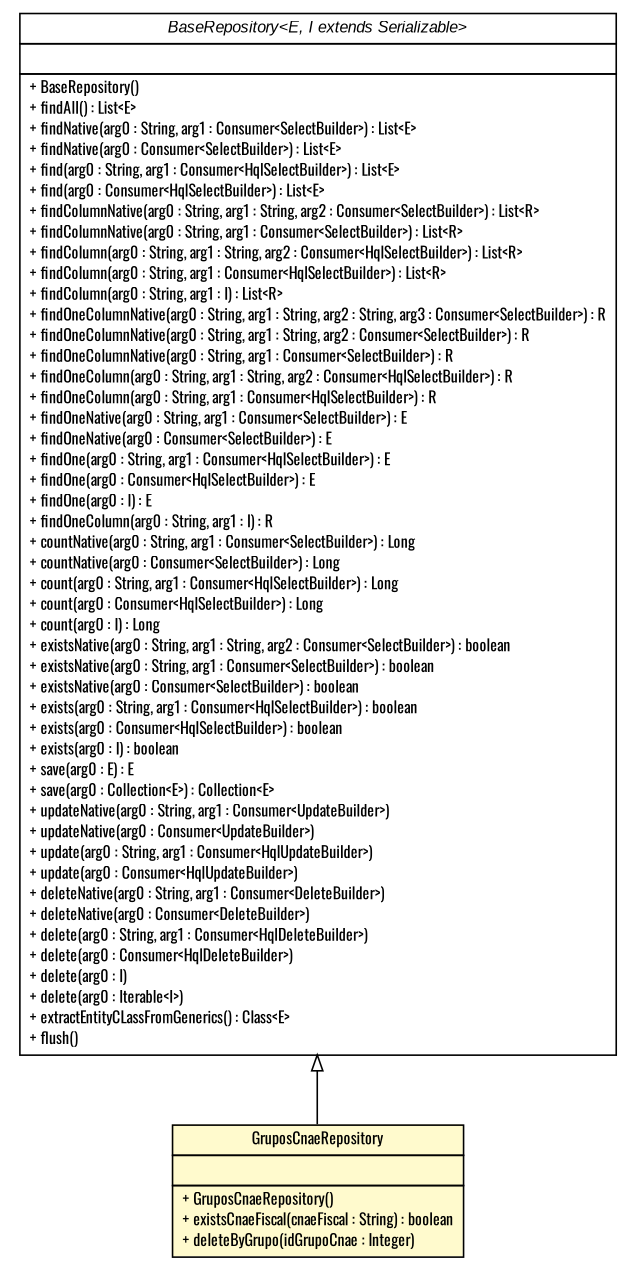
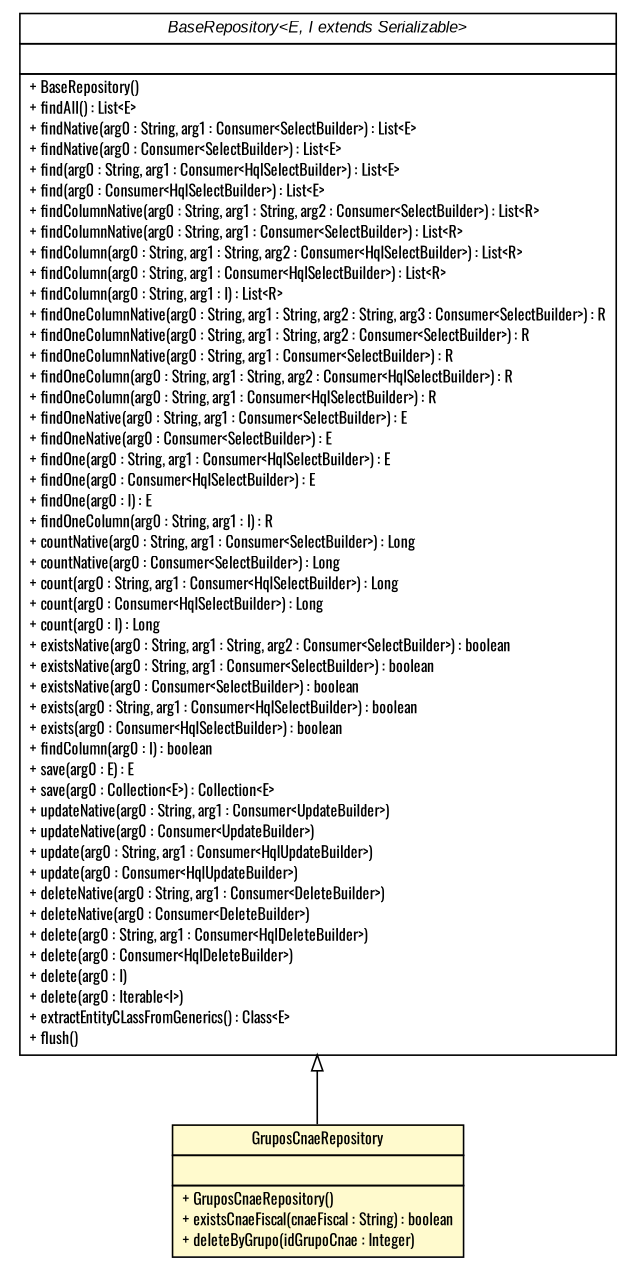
  digraph {
    nodesep=0.25
    ranksep=0.5
    fontname=Oswald
    node [fontcolor=black fontname=Oswald fontsize=10.0 shape=plaintext]
    n1 [label=<<table title="br.gov.to.sefaz.arr.persistence.repository.GruposCnaeRepository" border="0" cellborder="1" cellspacing="0" cellpadding="2" port="p" bgcolor="lemonChiffon" href="./GruposCnaeRepository.html"> 		<tr><td><table border="0" cellspacing="0" cellpadding="1"> <tr><td align="center" balign="center"> GruposCnaeRepository </td></tr> 		</table></td></tr> 		<tr><td><table border="0" cellspacing="0" cellpadding="1"> <tr><td align="left" balign="left">  </td></tr> 		</table></td></tr> 		<tr><td><table border="0" cellspacing="0" cellpadding="1"> <tr><td align="left" balign="left"> + GruposCnaeRepository() </td></tr> <tr><td align="left" balign="left"> + existsCnaeFiscal(cnaeFiscal : String) : boolean </td></tr> <tr><td align="left" balign="left"> + deleteByGrupo(idGrupoCnae : Integer) </td></tr> 		</table></td></tr> 		</table>>]
-   n2 [label=<<table title="br.gov.to.sefaz.persistence.repository.BaseRepository" border="0" cellborder="1" cellspacing="0" cellpadding="2" port="p" href="http://java.sun.com/j2se/1.4.2/docs/api/br/gov/to/sefaz/persistence/repository/BaseRepository.html"> 		<tr><td><table border="0" cellspacing="0" cellpadding="1"> <tr><td align="center" balign="center"><font face="arial italic"> BaseRepository&lt;E, I extends Serializable&gt; </font></td></tr> 		</table></td></tr> 		<tr><td><table border="0" cellspacing="0" cellpadding="1"> <tr><td align="left" balign="left">  </td></tr> 		</table></td></tr> 		<tr><td><table border="0" cellspacing="0" cellpadding="1"> <tr><td align="left" balign="left"> + BaseRepository() </td></tr> <tr><td align="left" balign="left"> + findAll() : List&lt;E&gt; </td></tr> <tr><td align="left" balign="left"> + findNative(arg0 : String, arg1 : Consumer&lt;SelectBuilder&gt;) : List&lt;E&gt; </td></tr> <tr><td align="left" balign="left"> + findNative(arg0 : Consumer&lt;SelectBuilder&gt;) : List&lt;E&gt; </td></tr> <tr><td align="left" balign="left"> + find(arg0 : String, arg1 : Consumer&lt;HqlSelectBuilder&gt;) : List&lt;E&gt; </td></tr> <tr><td align="left" balign="left"> + find(arg0 : Consumer&lt;HqlSelectBuilder&gt;) : List&lt;E&gt; </td></tr> <tr><td align="left" balign="left"> + findColumnNative(arg0 : String, arg1 : String, arg2 : Consumer&lt;SelectBuilder&gt;) : List&lt;R&gt; </td></tr> <tr><td align="left" balign="left"> + findColumnNative(arg0 : String, arg1 : Consumer&lt;SelectBuilder&gt;) : List&lt;R&gt; </td></tr> <tr><td align="left" balign="left"> + findColumn(arg0 : String, arg1 : String, arg2 : Consumer&lt;HqlSelectBuilder&gt;) : List&lt;R&gt; </td></tr> <tr><td align="left" balign="left"> + findColumn(arg0 : String, arg1 : Consumer&lt;HqlSelectBuilder&gt;) : List&lt;R&gt; </td></tr> <tr><td align="left" balign="left"> + findColumn(arg0 : String, arg1 : I) : List&lt;R&gt; </td></tr> <tr><td align="left" balign="left"> + findOneColumnNative(arg0 : String, arg1 : String, arg2 : String, arg3 : Consumer&lt;SelectBuilder&gt;) : R </td></tr> <tr><td align="left" balign="left"> + findOneColumnNative(arg0 : String, arg1 : String, arg2 : Consumer&lt;SelectBuilder&gt;) : R </td></tr> <tr><td align="left" balign="left"> + findOneColumnNative(arg0 : String, arg1 : Consumer&lt;SelectBuilder&gt;) : R </td></tr> <tr><td align="left" balign="left"> + findOneColumn(arg0 : String, arg1 : String, arg2 : Consumer&lt;HqlSelectBuilder&gt;) : R </td></tr> <tr><td align="left" balign="left"> + findOneColumn(arg0 : String, arg1 : Consumer&lt;HqlSelectBuilder&gt;) : R </td></tr> <tr><td align="left" balign="left"> + findOneNative(arg0 : String, arg1 : Consumer&lt;SelectBuilder&gt;) : E </td></tr> <tr><td align="left" balign="left"> + findOneNative(arg0 : Consumer&lt;SelectBuilder&gt;) : E </td></tr> <tr><td align="left" balign="left"> + findOne(arg0 : String, arg1 : Consumer&lt;HqlSelectBuilder&gt;) : E </td></tr> <tr><td align="left" balign="left"> + findOne(arg0 : Consumer&lt;HqlSelectBuilder&gt;) : E </td></tr> <tr><td align="left" balign="left"> + findOne(arg0 : I) : E </td></tr> <tr><td align="left" balign="left"> + findOneColumn(arg0 : String, arg1 : I) : R </td></tr> <tr><td align="left" balign="left"> + countNative(arg0 : String, arg1 : Consumer&lt;SelectBuilder&gt;) : Long </td></tr> <tr><td align="left" balign="left"> + countNative(arg0 : Consumer&lt;SelectBuilder&gt;) : Long </td></tr> <tr><td align="left" balign="left"> + count(arg0 : String, arg1 : Consumer&lt;HqlSelectBuilder&gt;) : Long </td></tr> <tr><td align="left" balign="left"> + count(arg0 : Consumer&lt;HqlSelectBuilder&gt;) : Long </td></tr> <tr><td align="left" balign="left"> + count(arg0 : I) : Long </td></tr> <tr><td align="left" balign="left"> + existsNative(arg0 : String, arg1 : String, arg2 : Consumer&lt;SelectBuilder&gt;) : boolean </td></tr> <tr><td align="left" balign="left"> + existsNative(arg0 : String, arg1 : Consumer&lt;SelectBuilder&gt;) : boolean </td></tr> <tr><td align="left" balign="left"> + existsNative(arg0 : Consumer&lt;SelectBuilder&gt;) : boolean </td></tr> <tr><td align="left" balign="left"> + exists(arg0 : String, arg1 : Consumer&lt;HqlSelectBuilder&gt;) : boolean </td></tr> <tr><td align="left" balign="left"> + exists(arg0 : Consumer&lt;HqlSelectBuilder&gt;) : boolean </td></tr> <tr><td align="left" balign="left"> + exists(arg0 : I) : boolean </td></tr> <tr><td align="left" balign="left"> + save(arg0 : E) : E </td></tr> <tr><td align="left" balign="left"> + save(arg0 : Collection&lt;E&gt;) : Collection&lt;E&gt; </td></tr> <tr><td align="left" balign="left"> + updateNative(arg0 : String, arg1 : Consumer&lt;UpdateBuilder&gt;) </td></tr> <tr><td align="left" balign="left"> + updateNative(arg0 : Consumer&lt;UpdateBuilder&gt;) </td></tr> <tr><td align="left" balign="left"> + update(arg0 : String, arg1 : Consumer&lt;HqlUpdateBuilder&gt;) </td></tr> <tr><td align="left" balign="left"> + update(arg0 : Consumer&lt;HqlUpdateBuilder&gt;) </td></tr> <tr><td align="left" balign="left"> + deleteNative(arg0 : String, arg1 : Consumer&lt;DeleteBuilder&gt;) </td></tr> <tr><td align="left" balign="left"> + deleteNative(arg0 : Consumer&lt;DeleteBuilder&gt;) </td></tr> <tr><td align="left" balign="left"> + delete(arg0 : String, arg1 : Consumer&lt;HqlDeleteBuilder&gt;) </td></tr> <tr><td align="left" balign="left"> + delete(arg0 : Consumer&lt;HqlDeleteBuilder&gt;) </td></tr> <tr><td align="left" balign="left"> + delete(arg0 : I) </td></tr> <tr><td align="left" balign="left"> + delete(arg0 : Iterable&lt;I&gt;) </td></tr> <tr><td align="left" balign="left"> + extractEntityCLassFromGenerics() : Class&lt;E&gt; </td></tr> <tr><td align="left" balign="left"> + flush() </td></tr> 		</table></td></tr> 		</table>>]
+   n2 [label=<<table title="br.gov.to.sefaz.persistence.repository.BaseRepository" border="0" cellborder="1" cellspacing="0" cellpadding="2" port="p" href="http://java.sun.com/j2se/1.4.2/docs/api/br/gov/to/sefaz/persistence/repository/BaseRepository.html"> 		<tr><td><table border="0" cellspacing="0" cellpadding="1"> <tr><td align="center" balign="center"><font face="arial italic"> BaseRepository&lt;E, I extends Serializable&gt; </font></td></tr> 		</table></td></tr> 		<tr><td><table border="0" cellspacing="0" cellpadding="1"> <tr><td align="left" balign="left">  </td></tr> 		</table></td></tr> 		<tr><td><table border="0" cellspacing="0" cellpadding="1"> <tr><td align="left" balign="left"> + BaseRepository() </td></tr> <tr><td align="left" balign="left"> + findAll() : List&lt;E&gt; </td></tr> <tr><td align="left" balign="left"> + findNative(arg0 : String, arg1 : Consumer&lt;SelectBuilder&gt;) : List&lt;E&gt; </td></tr> <tr><td align="left" balign="left"> + findNative(arg0 : Consumer&lt;SelectBuilder&gt;) : List&lt;E&gt; </td></tr> <tr><td align="left" balign="left"> + find(arg0 : String, arg1 : Consumer&lt;HqlSelectBuilder&gt;) : List&lt;E&gt; </td></tr> <tr><td align="left" balign="left"> + find(arg0 : Consumer&lt;HqlSelectBuilder&gt;) : List&lt;E&gt; </td></tr> <tr><td align="left" balign="left"> + findColumnNative(arg0 : String, arg1 : String, arg2 : Consumer&lt;SelectBuilder&gt;) : List&lt;R&gt; </td></tr> <tr><td align="left" balign="left"> + findColumnNative(arg0 : String, arg1 : Consumer&lt;SelectBuilder&gt;) : List&lt;R&gt; </td></tr> <tr><td align="left" balign="left"> + findColumn(arg0 : String, arg1 : String, arg2 : Consumer&lt;HqlSelectBuilder&gt;) : List&lt;R&gt; </td></tr> <tr><td align="left" balign="left"> + findColumn(arg0 : String, arg1 : Consumer&lt;HqlSelectBuilder&gt;) : List&lt;R&gt; </td></tr> <tr><td align="left" balign="left"> + findColumn(arg0 : String, arg1 : I) : List&lt;R&gt; </td></tr> <tr><td align="left" balign="left"> + findOneColumnNative(arg0 : String, arg1 : String, arg2 : String, arg3 : Consumer&lt;SelectBuilder&gt;) : R </td></tr> <tr><td align="left" balign="left"> + findOneColumnNative(arg0 : String, arg1 : String, arg2 : Consumer&lt;SelectBuilder&gt;) : R </td></tr> <tr><td align="left" balign="left"> + findOneColumnNative(arg0 : String, arg1 : Consumer&lt;SelectBuilder&gt;) : R </td></tr> <tr><td align="left" balign="left"> + findOneColumn(arg0 : String, arg1 : String, arg2 : Consumer&lt;HqlSelectBuilder&gt;) : R </td></tr> <tr><td align="left" balign="left"> + findOneColumn(arg0 : String, arg1 : Consumer&lt;HqlSelectBuilder&gt;) : R </td></tr> <tr><td align="left" balign="left"> + findOneNative(arg0 : String, arg1 : Consumer&lt;SelectBuilder&gt;) : E </td></tr> <tr><td align="left" balign="left"> + findOneNative(arg0 : Consumer&lt;SelectBuilder&gt;) : E </td></tr> <tr><td align="left" balign="left"> + findOne(arg0 : String, arg1 : Consumer&lt;HqlSelectBuilder&gt;) : E </td></tr> <tr><td align="left" balign="left"> + findOne(arg0 : Consumer&lt;HqlSelectBuilder&gt;) : E </td></tr> <tr><td align="left" balign="left"> + findOne(arg0 : I) : E </td></tr> <tr><td align="left" balign="left"> + findOneColumn(arg0 : String, arg1 : I) : R </td></tr> <tr><td align="left" balign="left"> + countNative(arg0 : String, arg1 : Consumer&lt;SelectBuilder&gt;) : Long </td></tr> <tr><td align="left" balign="left"> + countNative(arg0 : Consumer&lt;SelectBuilder&gt;) : Long </td></tr> <tr><td align="left" balign="left"> + count(arg0 : String, arg1 : Consumer&lt;HqlSelectBuilder&gt;) : Long </td></tr> <tr><td align="left" balign="left"> + count(arg0 : Consumer&lt;HqlSelectBuilder&gt;) : Long </td></tr> <tr><td align="left" balign="left"> + count(arg0 : I) : Long </td></tr> <tr><td align="left" balign="left"> + existsNative(arg0 : String, arg1 : String, arg2 : Consumer&lt;SelectBuilder&gt;) : boolean </td></tr> <tr><td align="left" balign="left"> + existsNative(arg0 : String, arg1 : Consumer&lt;SelectBuilder&gt;) : boolean </td></tr> <tr><td align="left" balign="left"> + existsNative(arg0 : Consumer&lt;SelectBuilder&gt;) : boolean </td></tr> <tr><td align="left" balign="left"> + exists(arg0 : String, arg1 : Consumer&lt;HqlSelectBuilder&gt;) : boolean </td></tr> <tr><td align="left" balign="left"> + exists(arg0 : Consumer&lt;HqlSelectBuilder&gt;) : boolean </td></tr> <tr><td align="left" balign="left"> + findColumn(arg0 : I) : boolean </td></tr> <tr><td align="left" balign="left"> + save(arg0 : E) : E </td></tr> <tr><td align="left" balign="left"> + save(arg0 : Collection&lt;E&gt;) : Collection&lt;E&gt; </td></tr> <tr><td align="left" balign="left"> + updateNative(arg0 : String, arg1 : Consumer&lt;UpdateBuilder&gt;) </td></tr> <tr><td align="left" balign="left"> + updateNative(arg0 : Consumer&lt;UpdateBuilder&gt;) </td></tr> <tr><td align="left" balign="left"> + update(arg0 : String, arg1 : Consumer&lt;HqlUpdateBuilder&gt;) </td></tr> <tr><td align="left" balign="left"> + update(arg0 : Consumer&lt;HqlUpdateBuilder&gt;) </td></tr> <tr><td align="left" balign="left"> + deleteNative(arg0 : String, arg1 : Consumer&lt;DeleteBuilder&gt;) </td></tr> <tr><td align="left" balign="left"> + deleteNative(arg0 : Consumer&lt;DeleteBuilder&gt;) </td></tr> <tr><td align="left" balign="left"> + delete(arg0 : String, arg1 : Consumer&lt;HqlDeleteBuilder&gt;) </td></tr> <tr><td align="left" balign="left"> + delete(arg0 : Consumer&lt;HqlDeleteBuilder&gt;) </td></tr> <tr><td align="left" balign="left"> + delete(arg0 : I) </td></tr> <tr><td align="left" balign="left"> + delete(arg0 : Iterable&lt;I&gt;) </td></tr> <tr><td align="left" balign="left"> + extractEntityCLassFromGenerics() : Class&lt;E&gt; </td></tr> <tr><td align="left" balign="left"> + flush() </td></tr> 		</table></td></tr> 		</table>>]
    n2 -> n1 [arrowtail=empty dir=back fontname=Oswald fontsize=10 headport=p labelfontname=arial labelfontsize=10 tailport=p color=black]
  }
